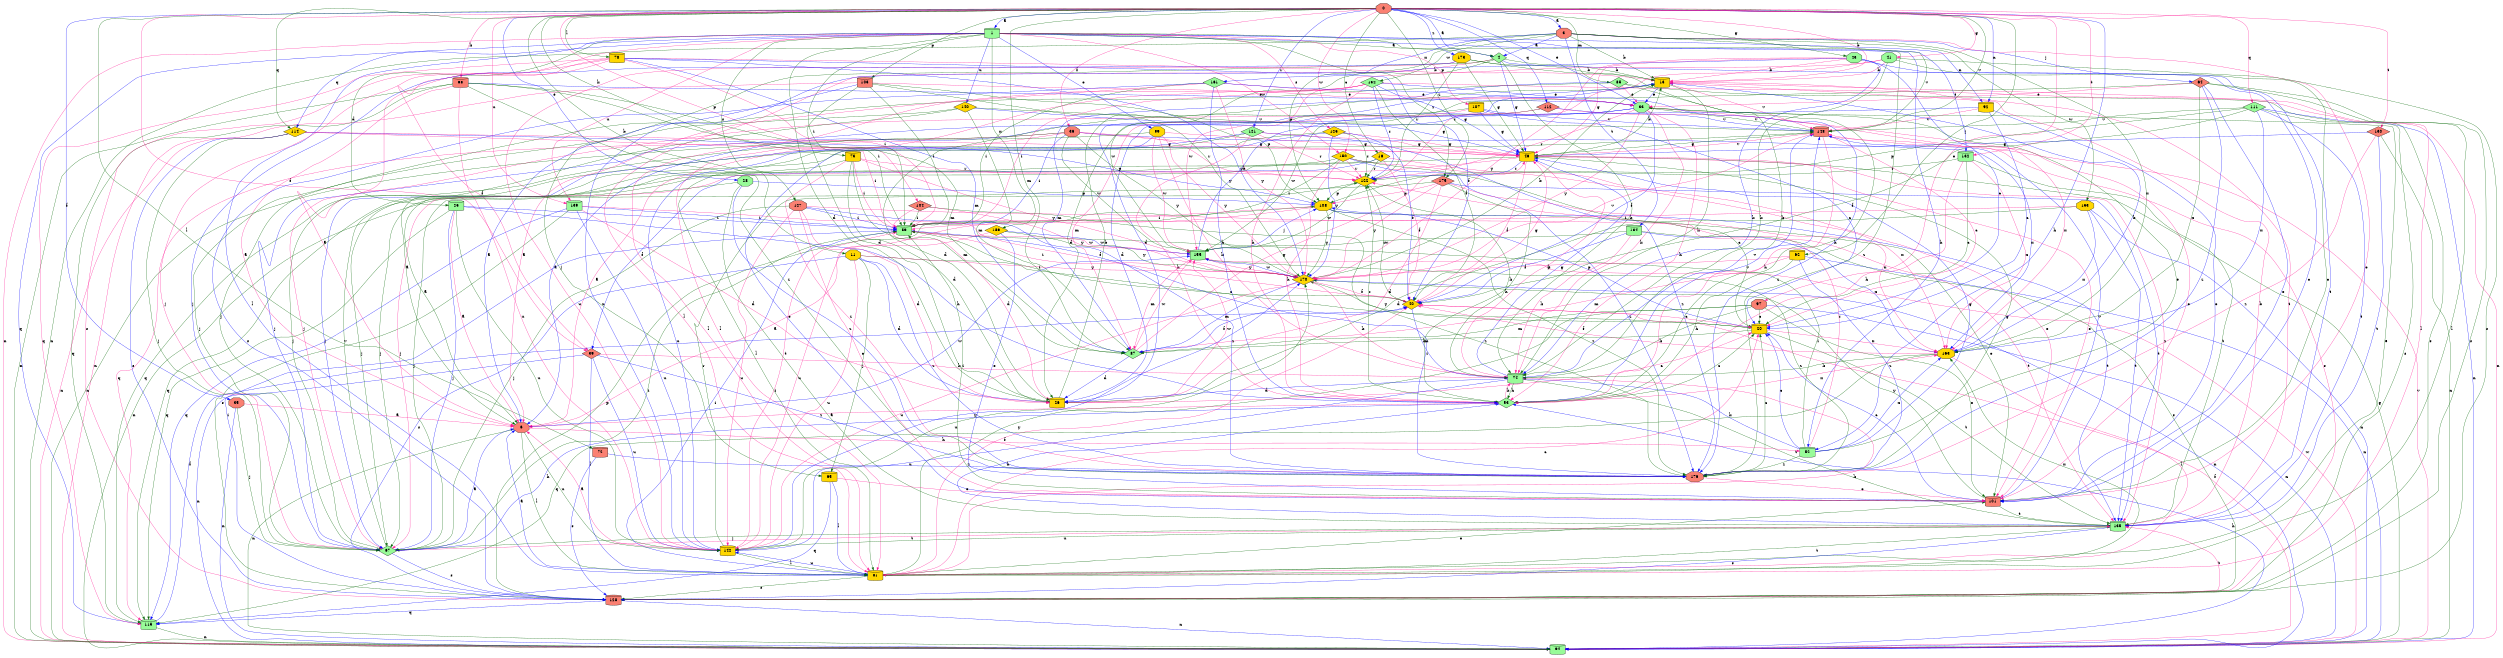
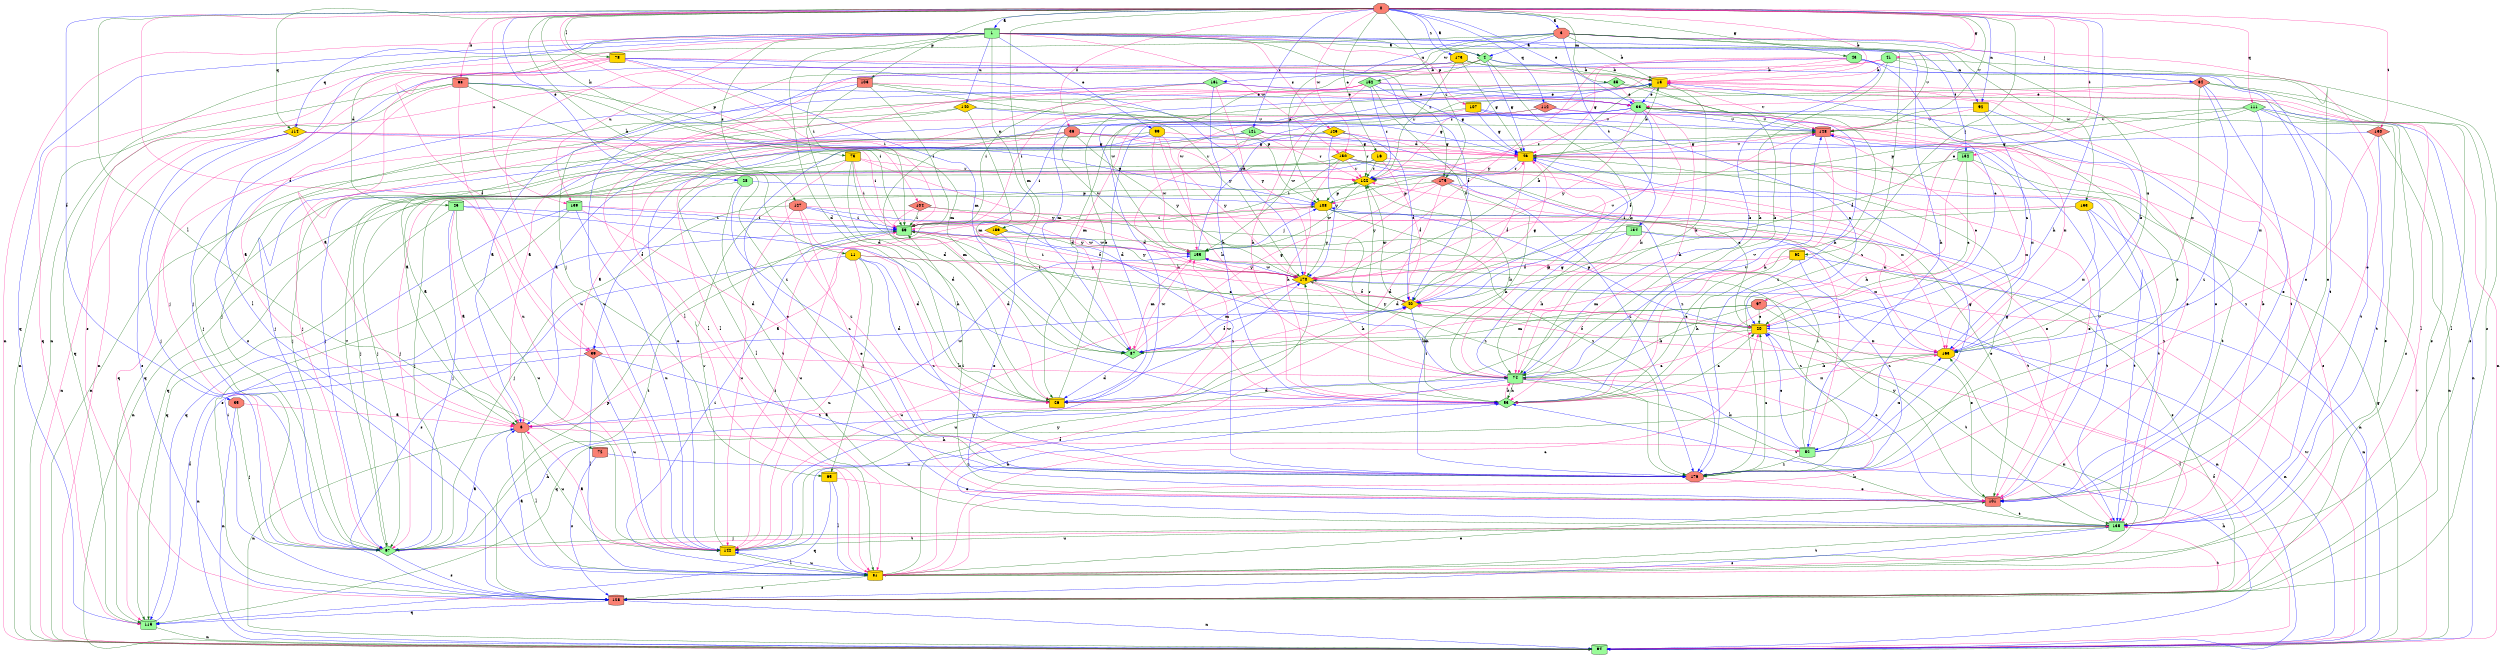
  strict digraph {
    node [fillcolor=gold shape=cylinder style=filled]
    edge [color=darkgreen]
    0 [fillcolor=salmon shape=octagon]
    1 [fillcolor=palegreen]
    3 [fillcolor=salmon shape=octagon]
    4 [fillcolor=palegreen shape=diamond]
    11 [shape=octagon]
    13
-   16 [shape=diamond]
+   16 [shape=octagon]
    28 [fillcolor=palegreen shape=octagon]
    33 [fillcolor=palegreen shape=octagon]
    35 [fillcolor=salmon shape=octagon]
    36 [fillcolor=salmon shape=octagon]
    39 [fillcolor=salmon shape=diamond]
    41 [fillcolor=palegreen shape=octagon]
    43 [fillcolor=palegreen shape=octagon]
    52 [fillcolor=palegreen]
    62
    68 [fillcolor=salmon]
    73
    n19 [fillcolor=salmon label=72]
    78
    85 [fillcolor=palegreen shape=diamond]
    87 [fillcolor=palegreen shape=diamond]
    92
    97 [fillcolor=salmon shape=octagon]
    103 [fillcolor=salmon]
    104 [fillcolor=salmon shape=diamond]
    111 [fillcolor=palegreen shape=diamond]
    112 [fillcolor=salmon shape=diamond]
    114 [shape=diamond]
    121 [fillcolor=palegreen shape=diamond]
    130 [fillcolor=salmon shape=diamond]
    132 [fillcolor=palegreen]
    139 [fillcolor=palegreen]
    148 [fillcolor=salmon]
    150 [shape=diamond]
    173 [shape=octagon]
    175 [fillcolor=salmon shape=diamond]
    25 [fillcolor=palegreen]
    26
    59 [fillcolor=palegreen]
    81
    94 [fillcolor=palegreen]
    99 [shape=octagon]
    107
    115 [fillcolor=palegreen]
    125 [shape=diamond]
    127 [fillcolor=salmon shape=octagon]
    140 [shape=diamond]
    159 [shape=diamond]
    176 [fillcolor=salmon shape=octagon]
    64 [fillcolor=salmon shape=diamond]
    101 [fillcolor=salmon]
    108 [shape=octagon]
    134 [fillcolor=palegreen]
    152 [fillcolor=palegreen shape=diamond]
    153 [shape=octagon]
    161 [fillcolor=palegreen shape=diamond]
    163 [shape=octagon]
    46
    65
    74 [fillcolor=palegreen]
    155 [fillcolor=palegreen]
    142
    20
    128 [fillcolor=salmon]
    170 [shape=diamond]
    135 [fillcolor=palegreen]
    40 [shape=diamond]
    67 [fillcolor=palegreen shape=diamond]
    122 [shape=diamond]
    53 [fillcolor=palegreen shape=diamond]
    6 [fillcolor=salmon shape=octagon]
    0 -> 1 [color=blue label=a]
    0 -> 3 [color=blue label=a]
    0 -> 4 [color=blue label=a]
    0 -> 11 [label=b]
    0 -> 13 [color=deeppink label=b]
    0 -> 16 [label=c]
    0 -> 28 [color=blue label=e]
    0 -> 33 [color=blue label=e]
    0 -> 35 [color=blue label=f]
    0 -> 36 [color=deeppink label=f]
    0 -> 39 [color=deeppink label=f]
    0 -> 41 [color=deeppink label=g]
    0 -> 43 [label=g]
    0 -> 52 [color=blue label=h]
    0 -> 62 [label=j]
    0 -> 68 [color=deeppink label=k]
    0 -> 73 [label=k]
    0 -> n19 [label=l]
    0 -> 78 [label=l]
    0 -> 85 [label=m]
    0 -> 87 [label=m]
    0 -> 92 [color=blue label=n]
    0 -> 97 [color=deeppink label=o]
    0 -> 103 [label=p]
    0 -> 104 [color=deeppink label=p]
    0 -> 111 [color=deeppink label=q]
    0 -> 112 [color=blue label=q]
    0 -> 114 [label=q]
    0 -> 121 [color=blue label=r]
    0 -> 130 [color=deeppink label=t]
    0 -> 132 [color=deeppink label=t]
    0 -> 139 [color=deeppink label=u]
    0 -> 148 [label=v]
    0 -> 150 [color=deeppink label=w]
    0 -> 173 [color=blue label=z]
    0 -> 175 [label=z]
    1 -> 4 [label=a]
    1 -> 39 [color=deeppink label=f]
    1 -> 52 [color=blue label=h]
    1 -> 92 [color=blue label=n]
    1 -> 114 [color=blue label=q]
    1 -> 132 [color=blue label=t]
    1 -> 139 [color=deeppink label=u]
    1 -> 150 [color=deeppink label=w]
    1 -> 175 [label=z]
    1 -> 25 [label=d]
    1 -> 26 [label=d]
    1 -> 59 [label=i]
    1 -> 81 [color=blue label=l]
    1 -> 94 [color=deeppink label=n]
    1 -> 99 [color=blue label=o]
    1 -> 107 [color=deeppink label=p]
    1 -> 115 [color=blue label=q]
    1 -> 125 [color=deeppink label=s]
    1 -> 127 [label=s]
    1 -> 140 [color=blue label=u]
    1 -> 159 [label=x]
    1 -> 176 [label=z]
    3 -> 4 [color=blue label=a]
    3 -> 13 [label=b]
    3 -> 148 [label=v]
    3 -> 94 [label=n]
    3 -> 64 [color=blue label=j]
    3 -> 101 [color=deeppink label=o]
    3 -> 108 [label=p]
    3 -> 134 [color=blue label=t]
    3 -> 152 [label=w]
    3 -> 153 [label=w]
    3 -> 161 [color=blue label=x]
    3 -> 163 [label=x]
    4 -> 13 [label=b]
    4 -> 81 [color=deeppink label=l]
    4 -> 101 [color=blue label=o]
    4 -> 46 [color=blue label=g]
    4 -> 65 [label=j]
    4 -> 74 [label=k]
    4 -> 155 [label=w]
    11 -> 26 [color=blue label=d]
    11 -> 176 [color=blue label=z]
    11 -> 65 [label=j]
    11 -> 142 [color=deeppink label=u]
    11 -> 20 [label=c]
    11 -> 128 [color=blue label=s]
    11 -> 170 [color=deeppink label=y]
    13 -> 33 [color=blue label=e]
    13 -> 148 [color=deeppink label=v]
    13 -> 26 [color=blue label=d]
    13 -> 81 [color=deeppink label=l]
    13 -> 74 [label=k]
    13 -> 135 [color=deeppink label=t]
    16 -> 39 [color=blue label=f]
    16 -> 101 [color=deeppink label=o]
    16 -> 40 [color=deeppink label=f]
    16 -> 67 [label=j]
    16 -> 122 [label=r]
    28 -> 94 [label=n]
    28 -> 176 [color=blue label=z]
    28 -> 108 [color=blue label=p]
    28 -> 135 [label=t]
    33 -> 148 [label=v]
    33 -> 26 [color=blue label=d]
    33 -> 163 [color=deeppink label=x]
    33 -> 74 [color=deeppink label=k]
    33 -> 170 [color=deeppink label=y]
    33 -> 40 [color=blue label=f]
    33 -> 67 [color=blue label=j]
    33 -> 122 [color=deeppink label=r]
    33 -> 53 [color=deeppink label=h]
    35 -> 94 [color=blue label=n]
    35 -> 67 [label=j]
    35 -> 6 [color=deeppink label=a]
    36 -> 59 [color=blue label=i]
    36 -> 115 [color=deeppink label=q]
    36 -> 163 [color=blue label=x]
    36 -> 46 [color=deeppink label=g]
    36 -> 155 [label=w]
    36 -> 170 [label=y]
    36 -> 67 [label=j]
    36 -> 122 [color=deeppink label=r]
    36 -> 6 [color=deeppink label=a]
    39 -> 81 [color=blue label=l]
    39 -> 94 [color=blue label=n]
    39 -> 176 [color=blue label=z]
    39 -> 74 [color=deeppink label=k]
    39 -> 142 [color=blue label=u]
    41 -> 13 [color=deeppink label=b]
    41 -> 101 [label=o]
    41 -> 74 [label=k]
    41 -> 155 [color=deeppink label=w]
    41 -> 128 [label=s]
    41 -> 122 [color=deeppink label=r]
    43 -> 13 [color=deeppink label=b]
    43 -> 46 [color=deeppink label=g]
    43 -> 74 [color=blue label=k]
    43 -> 142 [color=blue label=u]
    43 -> 20 [color=blue label=c]
    43 -> 170 [color=deeppink label=y]
    43 -> 135 [color=blue label=t]
    52 -> 33 [label=e]
    52 -> 59 [label=i]
    52 -> 176 [label=z]
    52 -> 163 [color=blue label=x]
    52 -> 46 [color=blue label=g]
    52 -> 74 [color=blue label=k]
    52 -> 20 [color=blue label=c]
    52 -> 122 [color=deeppink label=r]
    62 -> 87 [color=deeppink label=m]
    62 -> 94 [color=blue label=n]
    62 -> 176 [color=blue label=z]
    62 -> 170 [color=deeppink label=y]
    62 -> 53 [label=h]
    68 -> 33 [color=blue label=e]
    68 -> 87 [label=m]
    68 -> 59 [label=i]
    68 -> 94 [label=n]
    68 -> 115 [label=q]
    68 -> 176 [label=z]
    68 -> 142 [color=deeppink label=u]
    68 -> 6 [color=deeppink label=a]
    73 -> 87 [label=m]
    73 -> 26 [label=d]
    73 -> 59 [color=deeppink label=i]
    73 -> 176 [color=deeppink label=z]
    73 -> 170 [color=deeppink label=y]
    73 -> 122 [color=deeppink label=r]
    73 -> 6 [label=a]
    n19 -> 176 [color=blue label=z]
    n19 -> 128 [color=blue label=s]
    78 -> 13 [color=deeppink label=b]
    78 -> 87 [color=blue label=m]
    78 -> 59 [color=deeppink label=i]
    78 -> 115 [color=deeppink label=q]
    78 -> 128 [color=deeppink label=s]
    78 -> 170 [color=blue label=y]
    78 -> 40 [color=blue label=f]
    78 -> 67 [color=deeppink label=j]
    78 -> 6 [color=deeppink label=a]
    85 -> 33 [color=deeppink label=e]
    85 -> 87 [color=blue label=m]
    85 -> 128 [label=s]
    85 -> 67 [label=j]
    85 -> 53 [label=h]
    87 -> 26 [color=blue label=d]
    87 -> 46 [color=deeppink label=g]
    87 -> 155 [color=deeppink label=w]
    87 -> 40 [color=blue label=f]
    92 -> 148 [color=deeppink label=v]
    92 -> 101 [color=blue label=o]
    92 -> 20 [color=blue label=c]
    92 -> 6 [color=blue label=a]
    97 -> 87 [label=m]
    97 -> 94 [color=blue label=n]
    97 -> 101 [label=o]
    97 -> 74 [label=k]
    97 -> 142 [label=u]
    97 -> 20 [label=c]
    103 -> 33 [color=deeppink label=e]
    103 -> 26 [label=d]
    103 -> 59 [label=i]
    103 -> 94 [color=deeppink label=n]
    103 -> 108 [label=p]
    103 -> 170 [label=y]
    103 -> 6 [color=blue label=a]
    104 -> 26 [color=deeppink label=d]
    104 -> 59 [label=i]
    104 -> 176 [label=z]
    104 -> 170 [color=deeppink label=y]
    111 -> 148 [label=v]
    111 -> 94 [color=blue label=n]
    111 -> 108 [label=p]
    111 -> 163 [color=blue label=x]
    111 -> 128 [label=s]
    111 -> 135 [color=blue label=t]
    111 -> 40 [label=f]
    112 -> 148 [color=blue label=v]
    112 -> 101 [color=deeppink label=o]
    112 -> 155 [label=w]
    112 -> 67 [color=deeppink label=j]
    114 -> 59 [color=deeppink label=i]
    114 -> 94 [color=deeppink label=n]
    114 -> 108 [color=blue label=p]
    114 -> 46 [color=deeppink label=g]
    114 -> 128 [color=blue label=s]
-   114 -> 67 [label=j]
+   114 -> 67 [color=blue label=j]
    121 -> 81 [label=l]
    121 -> 176 [color=blue label=z]
-   121 -> 46 [color=deeppink label=g]
+   121 -> 46 [color=deeppink label=d]
    121 -> 67 [color=blue label=j]
    121 -> 122 [color=deeppink label=r]
    121 -> 53 [color=deeppink label=h]
    130 -> 94 [label=n]
    130 -> 176 [color=deeppink label=z]
    130 -> 46 [color=blue label=g]
    130 -> 135 [color=blue label=t]
    132 -> 163 [color=deeppink label=x]
    132 -> 20 [label=c]
    132 -> 135 [label=t]
    132 -> 122 [label=r]
    132 -> 53 [color=deeppink label=h]
    139 -> 26 [color=deeppink label=d]
    139 -> 59 [color=blue label=i]
    139 -> 115 [color=blue label=q]
    139 -> 142 [color=blue label=u]
    139 -> 128 [label=s]
    139 -> 40 [color=deeppink label=f]
    148 -> 46 [label=g]
    148 -> 20 [color=deeppink label=c]
    148 -> 128 [color=deeppink label=s]
    148 -> 53 [color=deeppink label=h]
    150 -> 59 [label=i]
    150 -> 176 [color=blue label=z]
    150 -> 163 [color=deeppink label=x]
    150 -> 20 [label=c]
    150 -> 67 [label=j]
    150 -> 122 [color=deeppink label=r]
    150 -> 53 [color=deeppink label=h]
    173 -> 13 [label=b]
    173 -> 46 [label=g]
    173 -> 74 [label=k]
    173 -> 142 [color=deeppink label=u]
    173 -> 67 [color=blue label=j]
    173 -> 122 [label=r]
    175 -> 26 [color=deeppink label=d]
    175 -> 108 [color=deeppink label=p]
    175 -> 163 [color=deeppink label=x]
    175 -> 170 [color=deeppink label=y]
    175 -> 135 [color=blue label=t]
    175 -> 67 [label=j]
    175 -> 53 [label=h]
    25 -> 59 [color=blue label=i]
    25 -> 115 [label=q]
    25 -> 142 [label=u]
    25 -> 67 [color=blue label=j]
    25 -> 53 [color=blue label=h]
    25 -> 6 [color=deeppink label=a]
    26 -> 13 [label=b]
    26 -> 155 [color=deeppink label=w]
    26 -> 20 [color=deeppink label=c]
    59 -> 155 [color=deeppink label=w]
    81 -> 33 [label=e]
    81 -> 59 [color=blue label=i]
    81 -> 101 [label=o]
    81 -> 163 [label=x]
    81 -> 74 [color=deeppink label=k]
    81 -> 142 [color=blue label=u]
    81 -> 20 [color=deeppink label=c]
    81 -> 128 [label=s]
    81 -> 170 [label=y]
    81 -> 135 [label=t]
    81 -> 40 [color=deeppink label=f]
    81 -> 6 [color=blue label=a]
    94 -> 148 [color=deeppink label=v]
    94 -> 46 [label=g]
    94 -> 155 [color=deeppink label=w]
    94 -> 40 [color=deeppink label=f]
    94 -> 53 [color=blue label=h]
    99 -> 94 [label=n]
    99 -> 46 [color=deeppink label=g]
    99 -> 74 [color=deeppink label=k]
    99 -> 155 [color=deeppink label=w]
    99 -> 142 [color=blue label=u]
    99 -> 170 [color=deeppink label=y]
    107 -> 87 [color=deeppink label=m]
    107 -> 148 [color=blue label=v]
    107 -> 26 [label=d]
    107 -> 46 [color=blue label=g]
    107 -> 20 [color=blue label=c]
    115 -> 94 [label=n]
    115 -> 40 [color=blue label=f]
    125 -> 115 [label=q]
    125 -> 101 [color=blue label=o]
    125 -> 46 [color=deeppink label=g]
    125 -> 170 [color=blue label=y]
    125 -> 40 [color=blue label=f]
    125 -> 122 [label=r]
    127 -> 26 [color=deeppink label=d]
    127 -> 59 [color=blue label=i]
    127 -> 176 [color=blue label=z]
    127 -> 101 [color=deeppink label=o]
    127 -> 142 [color=deeppink label=u]
    127 -> 135 [color=deeppink label=t]
    127 -> 67 [label=j]
    140 -> 87 [label=m]
    140 -> 148 [label=v]
    140 -> 46 [color=blue label=g]
    140 -> 67 [label=j]
    140 -> 6 [label=a]
    159 -> 101 [color=blue label=o]
    159 -> 155 [color=blue label=w]
    159 -> 170 [label=y]
    159 -> 6 [color=deeppink label=a]
    176 -> 59 [color=blue label=i]
    176 -> 101 [color=deeppink label=o]
    176 -> 46 [label=g]
    176 -> 20 [label=c]
    64 -> 33 [color=deeppink label=e]
    64 -> 26 [label=d]
    64 -> 81 [label=l]
    64 -> 176 [color=blue label=z]
    64 -> 101 [color=blue label=o]
    64 -> 163 [label=x]
    64 -> 128 [label=s]
    101 -> 148 [color=blue label=v]
    101 -> 59 [label=i]
    101 -> 20 [color=blue label=c]
    101 -> 170 [label=y]
    101 -> 135 [label=t]
    108 -> 59 [color=deeppink label=i]
    108 -> 176 [label=z]
    108 -> 101 [label=o]
    108 -> 142 [color=deeppink label=u]
    108 -> 170 [label=y]
    108 -> 135 [color=blue label=t]
    134 -> 163 [color=blue label=x]
    134 -> 74 [color=deeppink label=k]
    134 -> 155 [label=w]
    134 -> 128 [label=s]
    134 -> 40 [color=blue label=f]
    152 -> 33 [color=blue label=e]
    152 -> 59 [color=deeppink label=i]
    152 -> 81 [color=deeppink label=l]
    152 -> 94 [color=deeppink label=n]
    152 -> 46 [color=blue label=g]
    152 -> 40 [label=f]
    152 -> 122 [color=blue label=r]
    152 -> 53 [color=deeppink label=h]
    152 -> 6 [color=deeppink label=a]
    153 -> 26 [label=d]
    153 -> 59 [color=deeppink label=i]
    153 -> 94 [color=blue label=n]
    153 -> 163 [color=blue label=x]
    153 -> 135 [color=blue label=t]
    161 -> 33 [color=deeppink label=e]
    161 -> 59 [label=i]
    161 -> 81 [color=deeppink label=l]
    161 -> 176 [color=blue label=z]
    161 -> 128 [color=blue label=s]
    161 -> 170 [color=deeppink label=y]
    161 -> 53 [color=blue label=h]
    163 -> 13 [color=blue label=b]
    163 -> 81 [color=deeppink label=l]
    163 -> 115 [label=q]
    163 -> 74 [label=k]
    163 -> 40 [color=deeppink label=f]
    46 -> 13 [label=b]
    46 -> 148 [color=deeppink label=v]
    46 -> 115 [label=q]
    46 -> 101 [color=deeppink label=o]
    46 -> 74 [color=deeppink label=k]
    46 -> 135 [color=deeppink label=z]
    46 -> 40 [color=deeppink label=f]
    46 -> 67 [color=deeppink label=j]
    46 -> 122 [color=blue label=r]
    65 -> 81 [color=blue label=l]
    65 -> 115 [color=blue label=q]
    65 -> 101 [color=deeppink label=o]
    74 -> 148 [color=blue label=v]
    74 -> 26 [color=blue label=d]
    74 -> 46 [color=blue label=g]
    74 -> 142 [color=blue label=u]
    74 -> 135 [label=t]
    74 -> 53 [label=h]
    155 -> 13 [color=blue label=b]
    155 -> 87 [color=deeppink label=m]
    155 -> 176 [label=z]
    155 -> 108 [color=blue label=j]
    155 -> 170 [color=deeppink label=y]
    142 -> 59 [color=deeppink label=i]
    142 -> 81 [label=l]
    142 -> 170 [color=blue label=y]
    142 -> 122 [label=r]
    142 -> 6 [color=deeppink label=a]
    20 -> 87 [label=m]
    20 -> 108 [color=blue label=p]
    20 -> 163 [color=deeppink label=x]
    20 -> 170 [label=y]
    20 -> 135 [label=t]
    128 -> 59 [color=blue label=i]
    128 -> 94 [color=blue label=n]
    128 -> 115 [color=blue label=q]
    128 -> 108 [label=p]
    128 -> 135 [color=deeppink label=t]
    170 -> 13 [label=b]
    170 -> 87 [color=blue label=m]
    170 -> 148 [color=deeppink label=v]
    170 -> 59 [color=deeppink label=i]
    170 -> 94 [color=blue label=n]
    170 -> 74 [color=deeppink label=k]
    170 -> 155 [color=blue label=w]
    170 -> 142 [color=deeppink label=u]
    170 -> 40 [color=deeppink label=f]
    135 -> 13 [color=deeppink label=b]
    135 -> 142 [label=u]
    135 -> 128 [color=blue label=s]
    135 -> 67 [label=j]
    135 -> 53 [color=blue label=h]
    40 -> 59 [label=i]
    40 -> 46 [color=deeppink label=g]
    40 -> 74 [color=blue label=k]
    40 -> 20 [color=deeppink label=c]
    40 -> 122 [label=r]
    67 -> 148 [label=v]
    67 -> 59 [label=i]
    67 -> 128 [color=blue label=s]
    67 -> 135 [color=deeppink label=t]
    67 -> 53 [color=blue label=h]
    67 -> 6 [color=blue label=a]
    122 -> 108 [label=p]
    122 -> 74 [label=k]
    122 -> 155 [label=w]
    53 -> 148 [color=blue label=v]
    53 -> 163 [color=deeppink label=x]
    53 -> 74 [color=deeppink label=k]
    53 -> 20 [label=c]
    53 -> 122 [label=r]
    53 -> 6 [color=deeppink label=a]
    6 -> 52 [color=deeppink label=h]
    6 -> 81 [label=l]
    6 -> 94 [label=n]
    6 -> 155 [color=blue label=w]
    6 -> 142 [label=u]
  }
